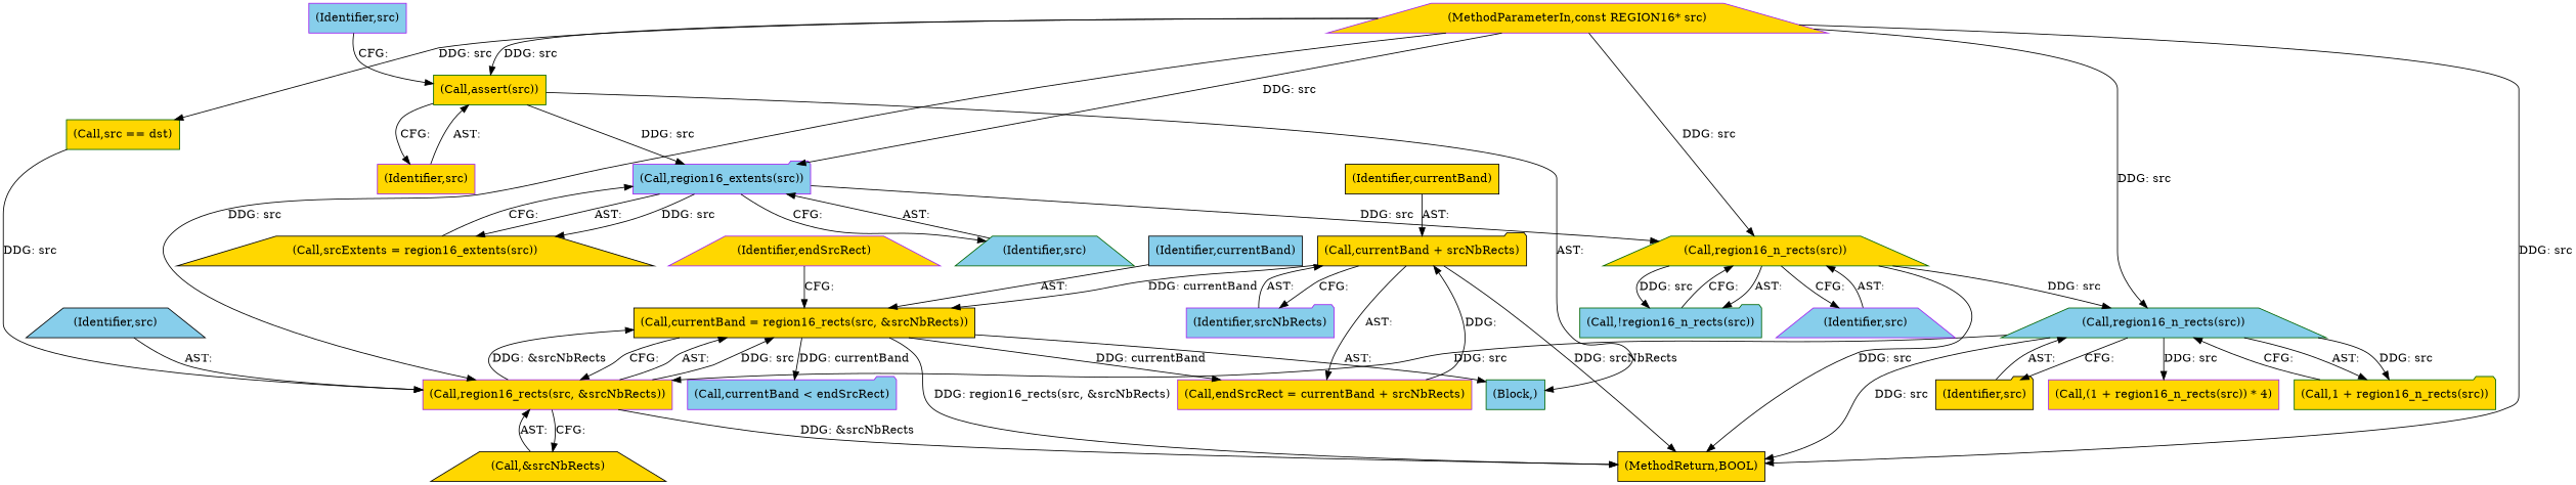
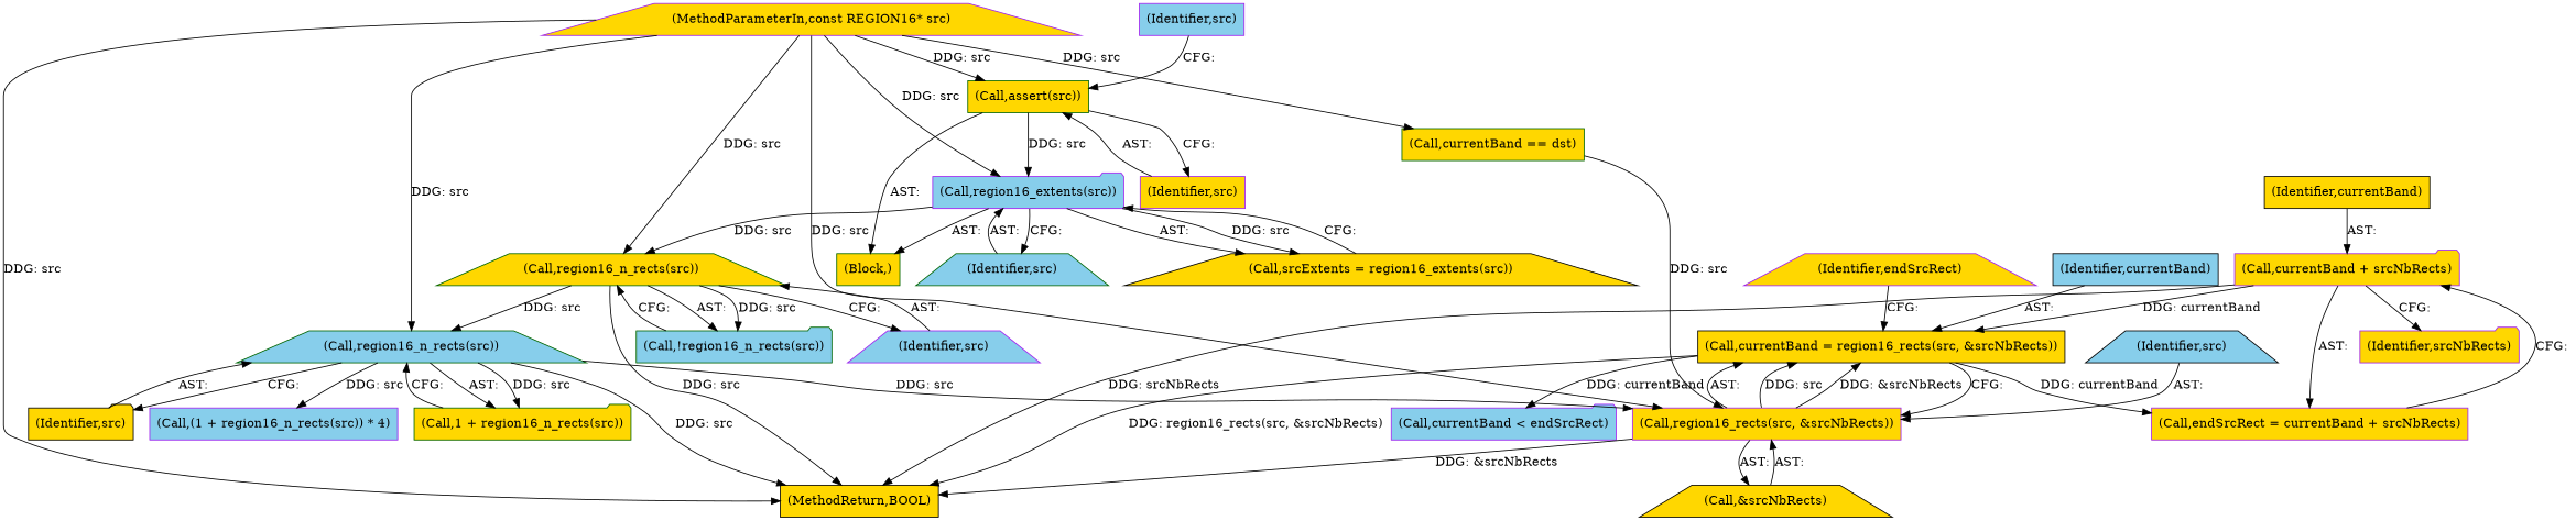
  digraph {
    node [color=purple fillcolor=gold shape=box style=filled]
-   n1 [color=black label="(Call,currentBand + srcNbRects)" shape=folder]
-   n2 [fillcolor=skyblue label="(Identifier,srcNbRects)" shape=folder]
+   n1 [label="(Call,currentBand + srcNbRects)" shape=folder]
+   n2 [label="(Identifier,srcNbRects)" shape=folder]
    n3 [label="(Call,endSrcRect = currentBand + srcNbRects)"]
    n4 [color=black label="(MethodReturn,BOOL)"]
    n5 [color=black label="(Call,currentBand = region16_rects(src, &srcNbRects))"]
    n6 [label="(Call,region16_rects(src, &srcNbRects))"]
    n7 [fillcolor=skyblue label="(Call,currentBand < endSrcRect)" shape=folder]
-   n8 [color=darkgreen fillcolor=skyblue label="(Block,)"]
+   n8 [color=darkgreen label="(Block,)"]
    n9 [color=black label="(Call,&srcNbRects)" shape=trapezium]
-   n10 [color=darkgreen label="(Call,src == dst)"]
+   n10 [color=darkgreen label="(Call,currentBand == dst)"]
    n11 [color=darkgreen fillcolor=skyblue label="(Call,region16_n_rects(src))" shape=trapezium]
-   n12 [label="(Call,(1 + region16_n_rects(src)) * 4)"]
+   n12 [fillcolor=skyblue label="(Call,(1 + region16_n_rects(src)) * 4)"]
    n13 [color=darkgreen label="(Call,1 + region16_n_rects(src))" shape=folder]
    n14 [color=black label="(Identifier,src)" shape=folder]
    n15 [color=darkgreen label="(Call,region16_n_rects(src))" shape=trapezium]
    n16 [color=darkgreen fillcolor=skyblue label="(Call,!region16_n_rects(src))" shape=folder]
    n17 [fillcolor=skyblue label="(Identifier,src)" shape=trapezium]
    n18 [fillcolor=skyblue label="(Call,region16_extents(src))" shape=folder]
    n19 [color=darkgreen fillcolor=skyblue label="(Identifier,src)" shape=trapezium]
    n20 [color=black label="(Call,srcExtents = region16_extents(src))" shape=trapezium]
    n21 [color=darkgreen label="(Call,assert(src))"]
    n22 [label="(Identifier,src)"]
    n23 [label="(MethodParameterIn,const REGION16* src)" shape=trapezium]
    n24 [label="(Identifier,endSrcRect)" shape=trapezium]
    n25 [color=black fillcolor=skyblue label="(Identifier,src)" shape=trapezium]
    n26 [color=black label="(Identifier,currentBand)"]
    n27 [color=black fillcolor=skyblue label="(Identifier,currentBand)"]
    n28 [fillcolor=skyblue label="(Identifier,src)"]
    n1 -> n2 [label="CFG: "]
    n1 -> n3 [label="AST: "]
    n1 -> n4 [label="DDG: srcNbRects"]
    n1 -> n5 [label="DDG: currentBand"]
-   n2 -> n1 [label="AST: "]
-   n3 -> n1 [label="DDG: "]
+   n3 -> n1 [label="CFG: "]
    n5 -> n3 [label="DDG: currentBand"]
    n5 -> n4 [label="DDG: region16_rects(src, &srcNbRects)"]
    n5 -> n6 [label="CFG: "]
    n5 -> n7 [label="DDG: currentBand"]
-   n5 -> n8 [label="AST: "]
+   n18 -> n8 [label="AST: "]
    n6 -> n4 [label="DDG: &srcNbRects"]
    n6 -> n5 [label="AST: "]
    n6 -> n5 [label="DDG: src"]
    n6 -> n5 [label="DDG: &srcNbRects"]
-   n6 -> n9 [label="CFG: "]
+   n6 -> n9 [label="AST: "]
    n9 -> n6 [label="AST: "]
    n10 -> n6 [label="DDG: src"]
    n11 -> n4 [label="DDG: src"]
    n11 -> n6 [label="DDG: src"]
    n11 -> n12 [label="DDG: src"]
    n11 -> n13 [label="AST: "]
    n11 -> n13 [label="DDG: src"]
    n11 -> n14 [label="CFG: "]
    n13 -> n11 [label="CFG: "]
    n14 -> n11 [label="AST: "]
    n15 -> n4 [label="DDG: src"]
    n15 -> n11 [label="DDG: src"]
    n15 -> n16 [label="AST: "]
    n15 -> n16 [label="DDG: src"]
    n15 -> n17 [label="CFG: "]
    n16 -> n15 [label="CFG: "]
    n17 -> n15 [label="AST: "]
    n18 -> n15 [label="DDG: src"]
    n18 -> n19 [label="CFG: "]
    n18 -> n20 [label="AST: "]
    n18 -> n20 [label="DDG: src"]
    n19 -> n18 [label="AST: "]
    n20 -> n18 [label="CFG: "]
    n21 -> n8 [label="AST: "]
    n21 -> n18 [label="DDG: src"]
    n21 -> n22 [label="CFG: "]
    n22 -> n21 [label="AST: "]
    n23 -> n4 [label="DDG: src"]
    n23 -> n6 [label="DDG: src"]
    n23 -> n10 [label="DDG: src"]
    n23 -> n11 [label="DDG: src"]
    n23 -> n15 [label="DDG: src"]
    n23 -> n18 [label="DDG: src"]
    n23 -> n21 [label="DDG: src"]
    n24 -> n5 [label="CFG: "]
    n25 -> n6 [label="AST: "]
    n26 -> n1 [label="AST: "]
    n27 -> n5 [label="AST: "]
    n28 -> n21 [label="CFG: "]
  }
